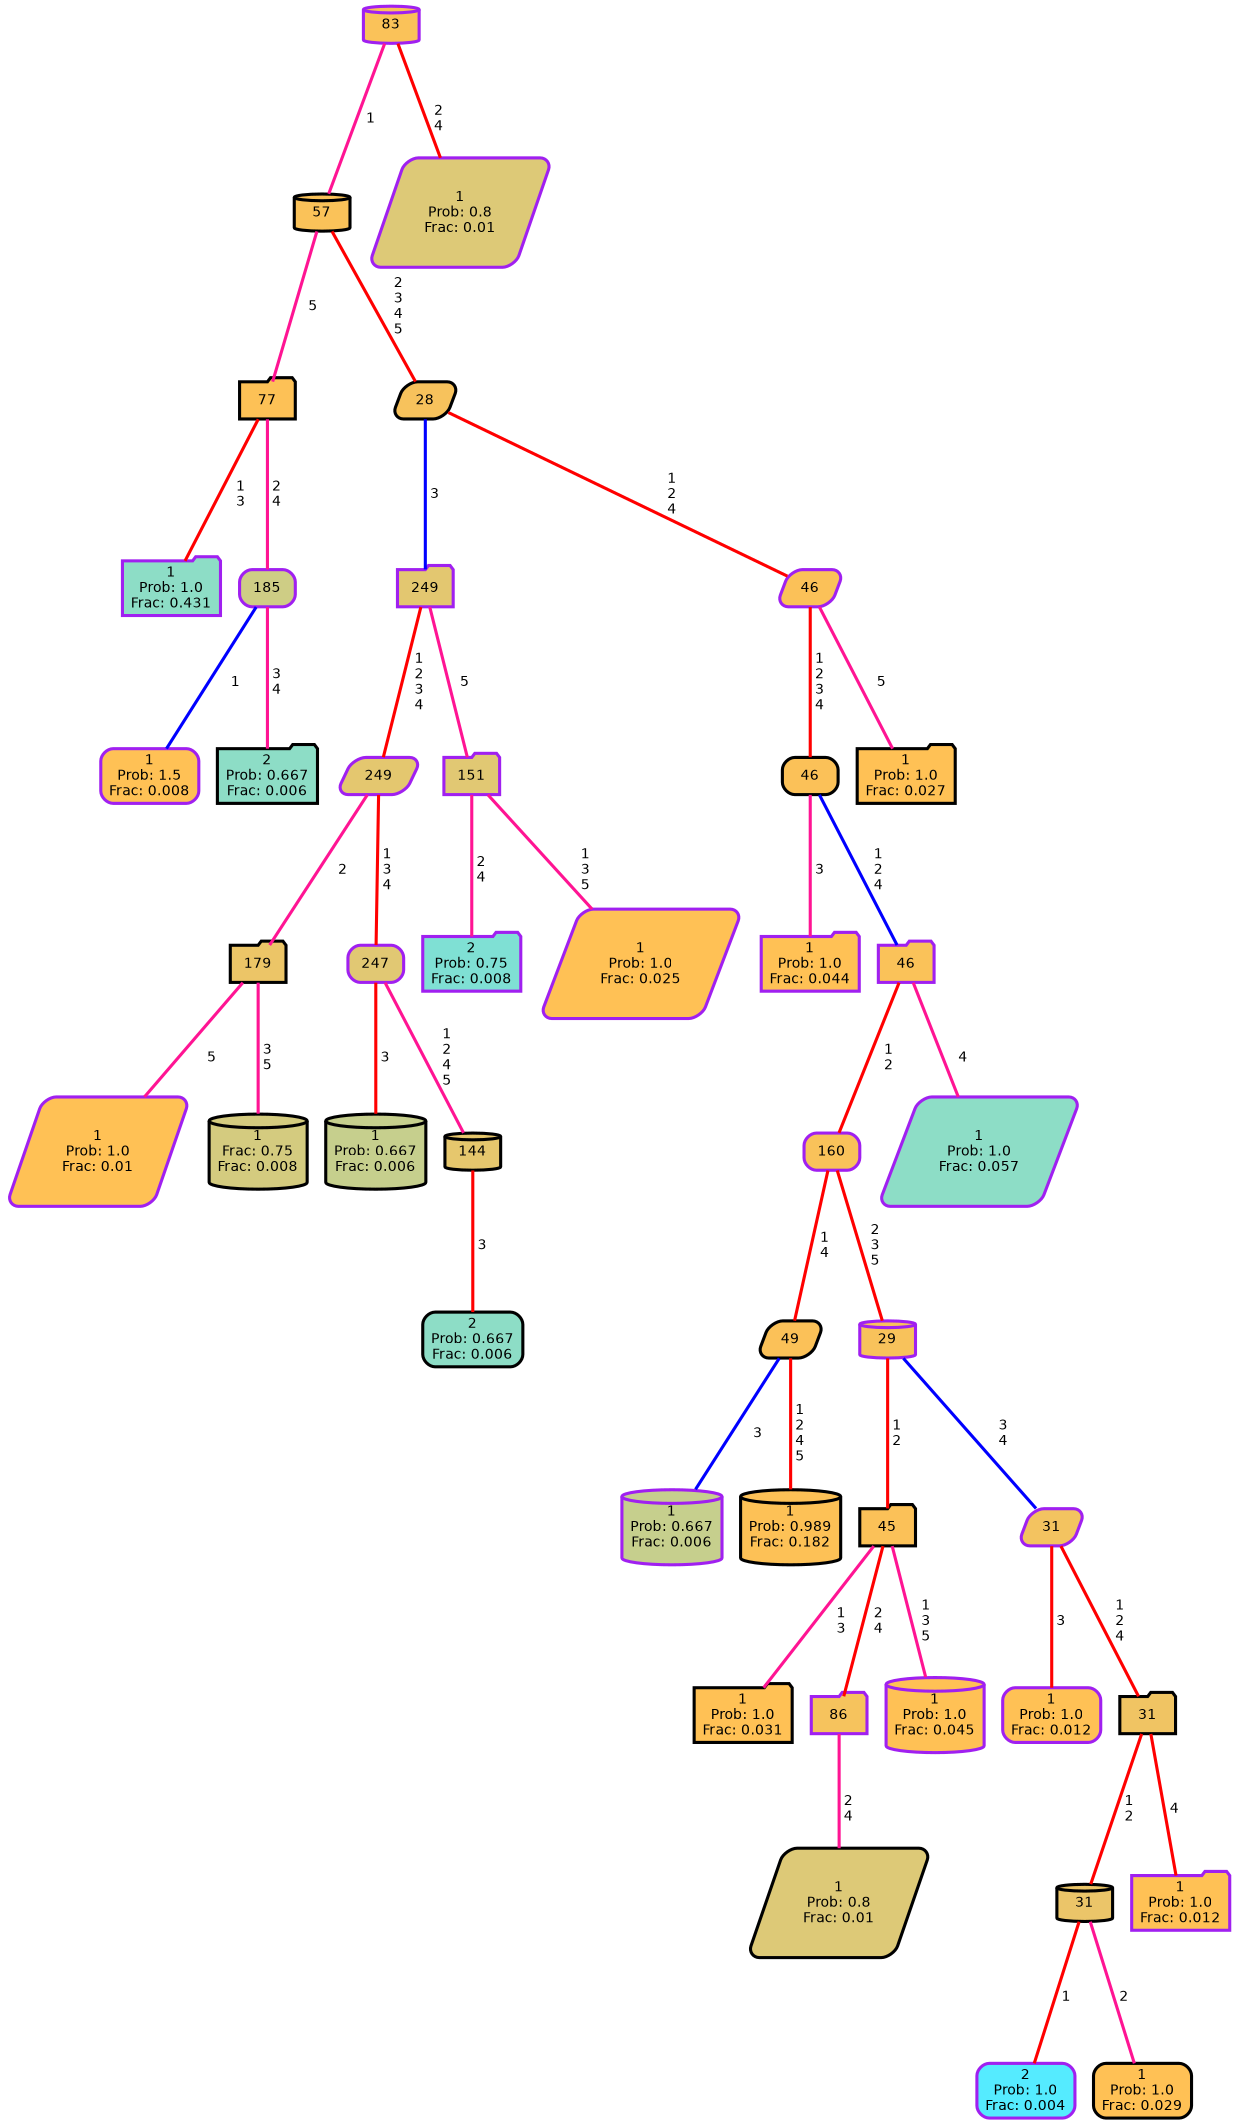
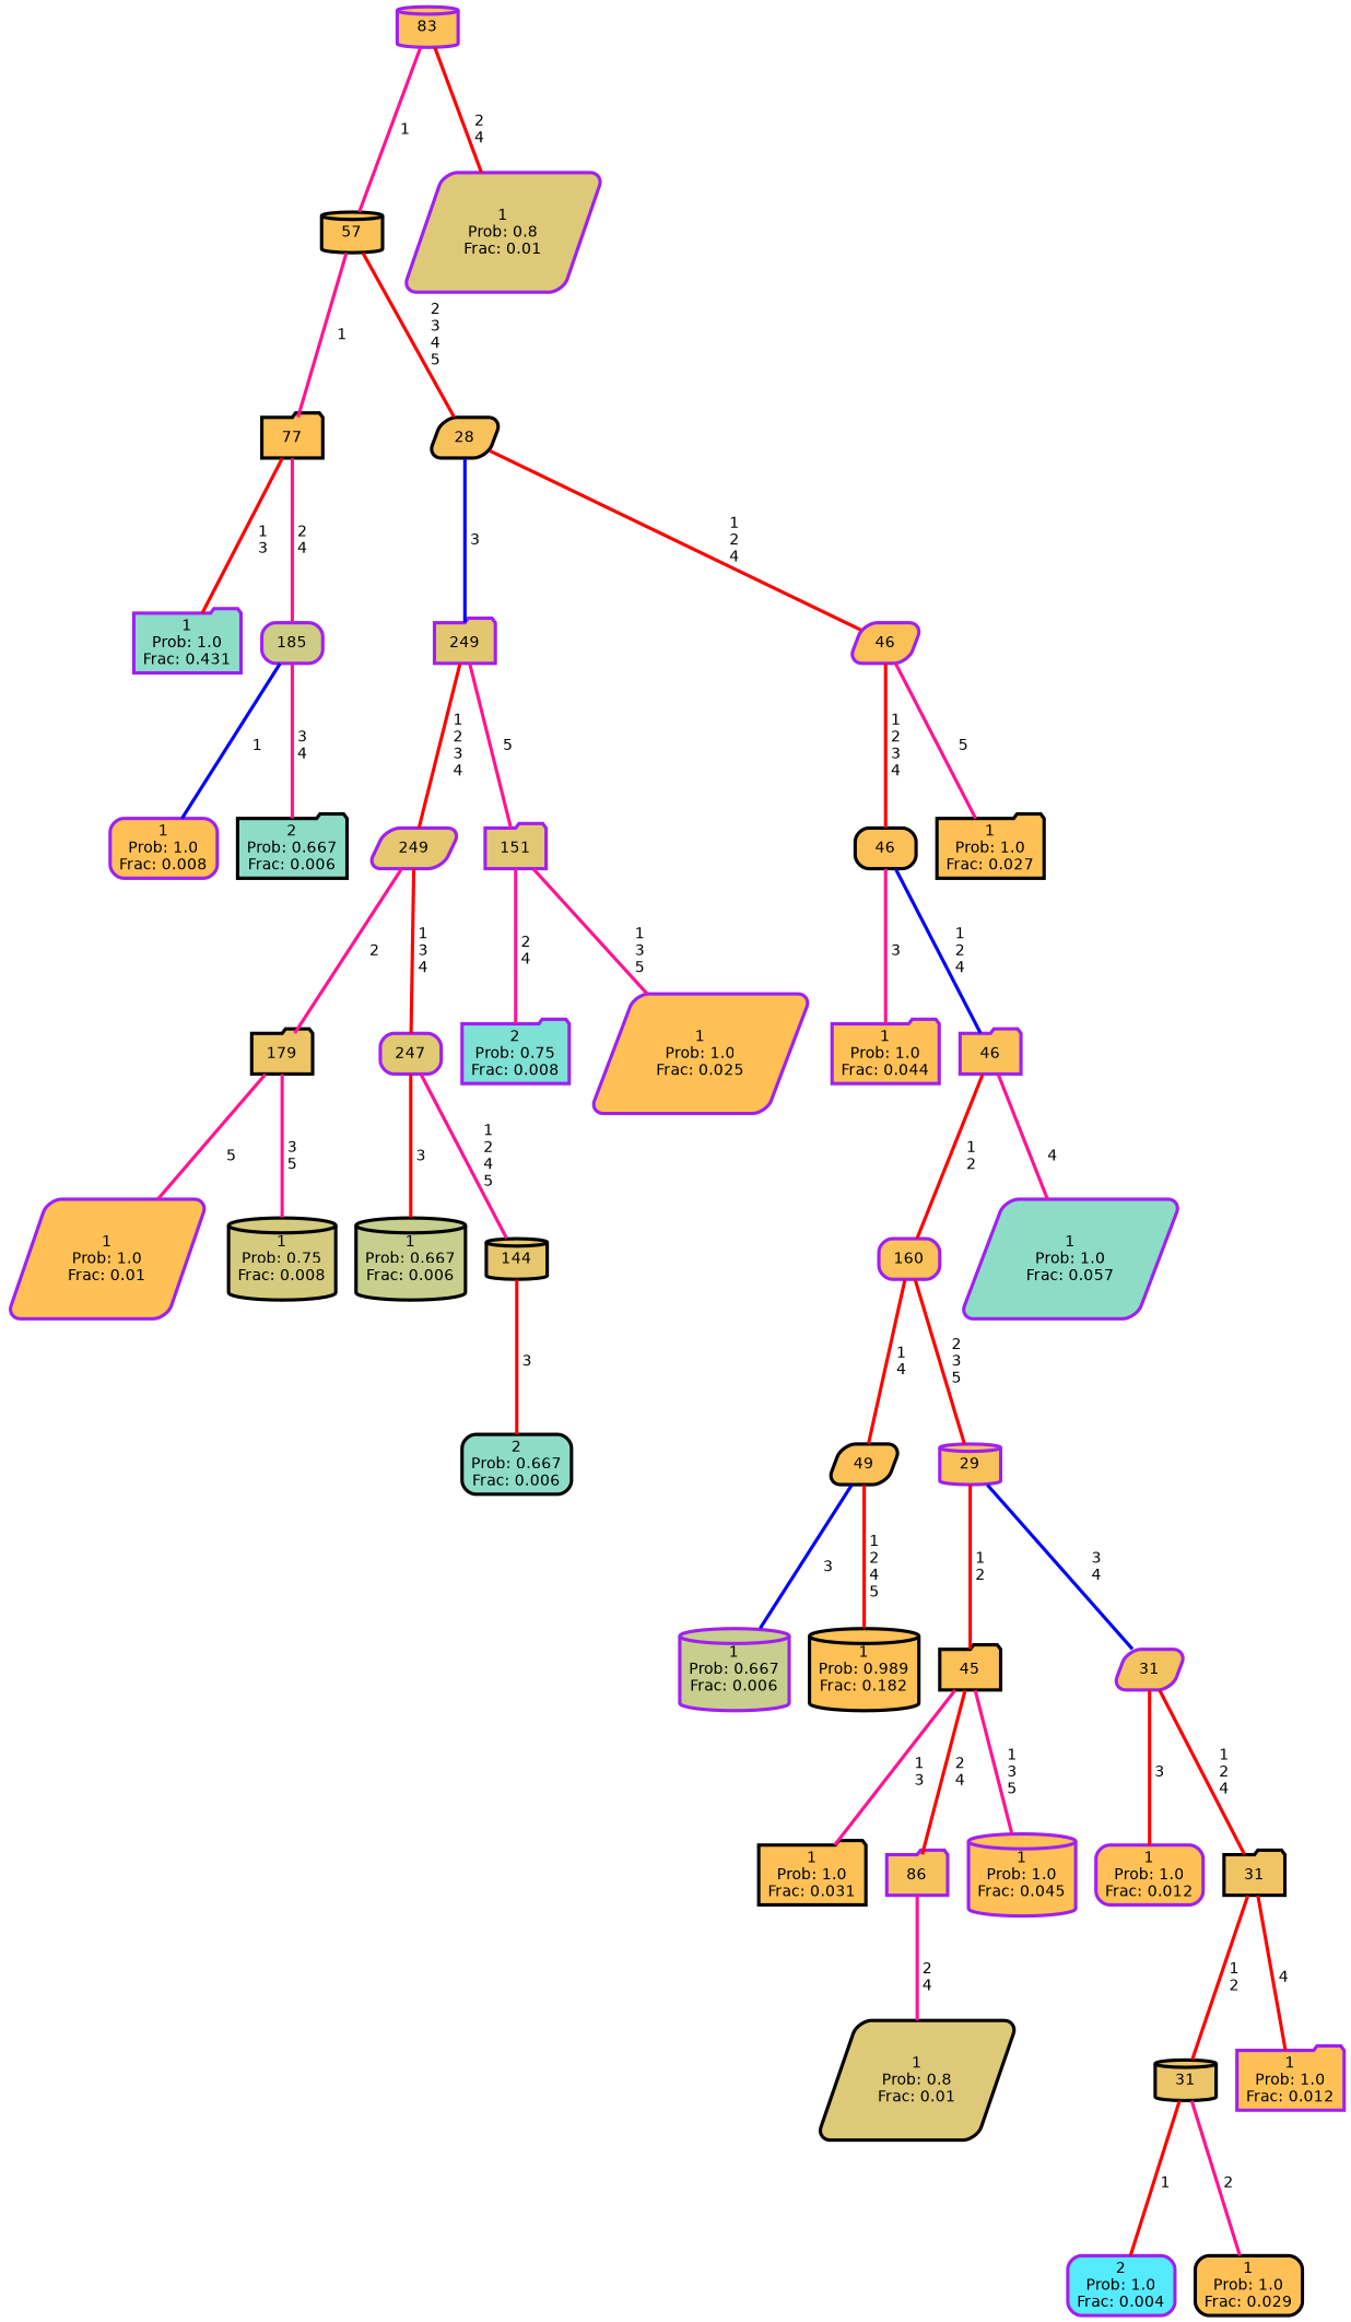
  graph {
    ranksep="0 equally"
    splines=straight
    node [color=purple fillcolor="#ffc155" fontcolor=black fontname=helvetica penwidth=3 shape=folder style="filled, rounded"]
    edge [color=red fontname=helvetica penwidth=3]
    n1 [fillcolor="#8dddc6" label="1\nProb: 1.0\nFrac: 0.431"]
    n2 [color=black fillcolor="#fdc156" label=77]
    n3 [fillcolor="#cecd85" label=185 shape=box]
-   n4 [label="1\nProb: 1.5\nFrac: 0.008" shape=box]
+   n4 [label="1\nProb: 1.0\nFrac: 0.008" shape=box]
    n5 [color=black fillcolor="#8dddc6" label="2\nProb: 0.667\nFrac: 0.006"]
    n6 [color=black fillcolor="#fac259" label=57 shape=cylinder]
    n7 [color=black fillcolor="#f7c25c" label=28 shape=parallelogram]
    n8 [fillcolor="#e3c770" label=249]
    n9 [fillcolor="#fbc158" label=46 shape=parallelogram]
    n10 [label="1\nProb: 1.0\nFrac: 0.01" shape=parallelogram]
    n11 [color=black fillcolor="#ecc567" label=179]
-   n12 [color=black fillcolor="#d4cb7f" label="1\nFrac: 0.75\nFrac: 0.008" shape=cylinder]
+   n12 [color=black fillcolor="#d4cb7f" label="1\nProb: 0.75\nFrac: 0.008" shape=cylinder]
    n13 [fillcolor="#e4c76f" label=249 shape=parallelogram]
    n14 [fillcolor="#e1c873" label=247 shape=box]
    n15 [color=black fillcolor="#c6cf8d" label="1\nProb: 0.667\nFrac: 0.006" shape=cylinder]
    n16 [color=black fillcolor="#e6c76d" label=144 shape=cylinder]
    n17 [color=black fillcolor="#8dddc6" label="2\nProb: 0.667\nFrac: 0.006" shape=box]
    n18 [fillcolor="#e1c873" label=151]
    n19 [fillcolor="#7fe0d4" label="2\nProb: 0.75\nFrac: 0.008"]
    n20 [label="1\nProb: 1.0\nFrac: 0.025" shape=parallelogram]
    n21 [color=black fillcolor="#fbc158" label=46 shape=box]
    n22 [color=black label="1\nProb: 1.0\nFrac: 0.027"]
    n23 [label="1\nProb: 1.0\nFrac: 0.044"]
    n24 [fillcolor="#fac259" label=46]
    n25 [fillcolor="#f9c25a" label=160 shape=box]
    n26 [fillcolor="#8dddc6" label="1\nProb: 1.0\nFrac: 0.057" shape=parallelogram]
    n27 [fillcolor="#c6cf8d" label="1\nProb: 0.667\nFrac: 0.006" shape=cylinder]
    n28 [color=black fillcolor="#fbc158" label=49 shape=parallelogram]
    n29 [color=black fillcolor="#fdc156" label="1\nProb: 0.989\nFrac: 0.182" shape=cylinder]
    n30 [fillcolor="#f8c25b" label=29 shape=cylinder]
    n31 [color=black fillcolor="#fbc158" label=45]
    n32 [fillcolor="#f3c360" label=31 shape=parallelogram]
    n33 [color=black label="1\nProb: 1.0\nFrac: 0.031"]
    n34 [fillcolor="#f6c35d" label=86]
    n35 [color=black fillcolor="#ddc977" label="1\nProb: 0.8\nFrac: 0.01" shape=parallelogram]
    n36 [label="1\nProb: 1.0\nFrac: 0.045" shape=cylinder]
    n37 [label="1\nProb: 1.0\nFrac: 0.012" shape=box]
    n38 [color=black fillcolor="#f0c463" label=31]
    n39 [color=black fillcolor="#ebc569" label=31 shape=cylinder]
    n40 [label="1\nProb: 1.0\nFrac: 0.012"]
    n41 [fillcolor="#55ebff" label="2\nProb: 1.0\nFrac: 0.004" shape=box]
    n42 [color=black label="1\nProb: 1.0\nFrac: 0.029" shape=box]
    n43 [fillcolor="#fac259" label=83 shape=cylinder]
    n44 [fillcolor="#ddc977" label="1\nProb: 0.8\nFrac: 0.01" shape=parallelogram]
    subgraph sub_1 {
      rank=same
    }
    n2 -- n1 [label=" 1\n 3"]
    n2 -- n3 [color=deeppink label=" 2\n 4"]
    n3 -- n4 [color=blue label=" 1"]
    n3 -- n5 [color=deeppink label=" 3\n 4"]
-   n6 -- n2 [color=deeppink label=" 5"]
+   n6 -- n2 [color=deeppink label=" 1"]
    n6 -- n7 [label=" 2\n 3\n 4\n 5"]
    n7 -- n8 [color=blue label=" 3"]
    n7 -- n9 [label=" 1\n 2\n 4"]
    n8 -- n13 [label=" 1\n 2\n 3\n 4"]
    n8 -- n18 [color=deeppink label=" 5"]
    n9 -- n21 [label=" 1\n 2\n 3\n 4"]
    n9 -- n22 [color=deeppink label=" 5"]
    n11 -- n10 [color=deeppink label=" 5"]
    n11 -- n12 [color=deeppink label=" 3\n 5"]
    n13 -- n11 [color=deeppink label=" 2"]
    n13 -- n14 [label=" 1\n 3\n 4"]
    n14 -- n15 [label=" 3"]
    n14 -- n16 [color=deeppink label=" 1\n 2\n 4\n 5"]
    n16 -- n17 [label=" 3"]
    n18 -- n19 [color=deeppink label=" 2\n 4"]
    n18 -- n20 [color=deeppink label=" 1\n 3\n 5"]
    n21 -- n23 [color=deeppink label=" 3"]
    n21 -- n24 [color=blue label=" 1\n 2\n 4"]
    n24 -- n25 [label=" 1\n 2"]
    n24 -- n26 [color=deeppink label=" 4"]
    n25 -- n28 [label=" 1\n 4"]
    n25 -- n30 [label=" 2\n 3\n 5"]
    n28 -- n27 [color=blue label=" 3"]
    n28 -- n29 [label=" 1\n 2\n 4\n 5"]
    n30 -- n31 [label=" 1\n 2"]
    n30 -- n32 [color=blue label=" 3\n 4"]
    n31 -- n33 [color=deeppink label=" 1\n 3"]
    n31 -- n34 [label=" 2\n 4"]
    n31 -- n36 [color=deeppink label=" 1\n 3\n 5"]
    n32 -- n37 [label=" 3"]
    n32 -- n38 [label=" 1\n 2\n 4"]
    n34 -- n35 [color=deeppink label=" 2\n 4"]
    n38 -- n39 [label=" 1\n 2"]
    n38 -- n40 [label=" 4"]
    n39 -- n41 [label=" 1"]
    n39 -- n42 [color=deeppink label=" 2"]
    n43 -- n6 [color=deeppink label=" 1"]
    n43 -- n44 [label=" 2\n 4"]
  }
